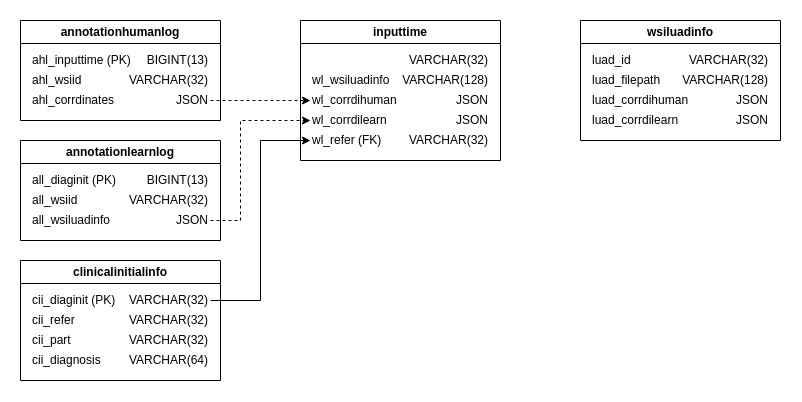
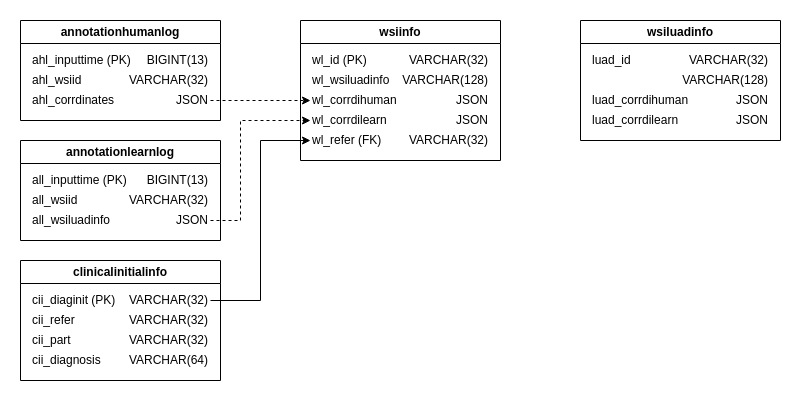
  <mxCell id="0" />
  <mxCell id="1" parent="0" />
  <mxCell id="2" value="annotationhumanlog" style="swimlane;whiteSpace=wrap;html=1;" parent="1" vertex="1"><mxGeometry x="20" y="20" width="200" height="100" as="geometry" /></mxCell>
  <mxCell id="3" value="ahl_inputtime (PK)" style="text;html=1;strokeColor=none;fillColor=none;align=left;verticalAlign=middle;whiteSpace=wrap;rounded=0;" parent="2" vertex="1"><mxGeometry x="10" y="30" width="110" height="20" as="geometry" /></mxCell>
  <mxCell id="4" value="ahl_wsiid" style="text;html=1;strokeColor=none;fillColor=none;align=left;verticalAlign=middle;whiteSpace=wrap;rounded=0;" parent="2" vertex="1"><mxGeometry x="10" y="50" width="110" height="20" as="geometry" /></mxCell>
  <mxCell id="5" value="ahl_corrdinates" style="text;html=1;strokeColor=none;fillColor=none;align=left;verticalAlign=middle;whiteSpace=wrap;rounded=0;" parent="2" vertex="1"><mxGeometry x="10" y="70" width="110" height="20" as="geometry" /></mxCell>
  <mxCell id="6" value="BIGINT(13)" style="text;html=1;strokeColor=none;fillColor=none;align=right;verticalAlign=middle;whiteSpace=wrap;rounded=0;" parent="2" vertex="1"><mxGeometry x="120" y="30" width="70" height="20" as="geometry" /></mxCell>
  <mxCell id="7" value="VARCHAR(32)" style="text;html=1;strokeColor=none;fillColor=none;align=right;verticalAlign=middle;whiteSpace=wrap;rounded=0;" parent="2" vertex="1"><mxGeometry x="120" y="50" width="70" height="20" as="geometry" /></mxCell>
  <mxCell id="8" value="JSON" style="text;html=1;strokeColor=none;fillColor=none;align=right;verticalAlign=middle;whiteSpace=wrap;rounded=0;" parent="2" vertex="1"><mxGeometry x="120" y="70" width="70" height="20" as="geometry" /></mxCell>
- <mxCell id="9" value="inputtime" style="swimlane;whiteSpace=wrap;html=1;startSize=23;" parent="1" vertex="1"><mxGeometry x="300" y="20" width="200" height="140" as="geometry" /></mxCell>
+ <mxCell id="9" value="wsiinfo" style="swimlane;whiteSpace=wrap;html=1;startSize=23;" parent="1" vertex="1"><mxGeometry x="300" y="20" width="200" height="140" as="geometry" /></mxCell>
+ <mxCell id="10" value="wl_id (PK)" style="text;html=1;strokeColor=none;fillColor=none;align=left;verticalAlign=middle;whiteSpace=wrap;rounded=0;" parent="9" vertex="1"><mxGeometry x="10" y="30" width="110" height="20" as="geometry" /></mxCell>
  <mxCell id="11" value="wl_corrdihuman" style="text;html=1;strokeColor=none;fillColor=none;align=left;verticalAlign=middle;whiteSpace=wrap;rounded=0;" parent="9" vertex="1"><mxGeometry x="10" y="70" width="110" height="20" as="geometry" /></mxCell>
  <mxCell id="12" value="wl_wsiluadinfo" style="text;html=1;strokeColor=none;fillColor=none;align=left;verticalAlign=middle;whiteSpace=wrap;rounded=0;" parent="9" vertex="1"><mxGeometry x="10" y="50" width="110" height="20" as="geometry" /></mxCell>
  <mxCell id="13" value="VARCHAR(32)" style="text;html=1;strokeColor=none;fillColor=none;align=right;verticalAlign=middle;whiteSpace=wrap;rounded=0;" parent="9" vertex="1"><mxGeometry x="120" y="30" width="70" height="20" as="geometry" /></mxCell>
  <mxCell id="14" value="VARCHAR(128)" style="text;html=1;strokeColor=none;fillColor=none;align=right;verticalAlign=middle;whiteSpace=wrap;rounded=0;" parent="9" vertex="1"><mxGeometry x="120" y="50" width="70" height="20" as="geometry" /></mxCell>
  <mxCell id="15" value="JSON" style="text;html=1;strokeColor=none;fillColor=none;align=right;verticalAlign=middle;whiteSpace=wrap;rounded=0;" parent="9" vertex="1"><mxGeometry x="120" y="70" width="70" height="20" as="geometry" /></mxCell>
  <mxCell id="16" value="VARCHAR(32)" style="text;html=1;strokeColor=none;fillColor=none;align=right;verticalAlign=middle;whiteSpace=wrap;rounded=0;" parent="9" vertex="1"><mxGeometry x="120" y="110" width="70" height="20" as="geometry" /></mxCell>
  <mxCell id="17" value="wl_refer (FK)" style="text;html=1;strokeColor=none;fillColor=none;align=left;verticalAlign=middle;whiteSpace=wrap;rounded=0;" parent="9" vertex="1"><mxGeometry x="10" y="110" width="110" height="20" as="geometry" /></mxCell>
  <mxCell id="18" value="wl_corrdilearn" style="text;html=1;strokeColor=none;fillColor=none;align=left;verticalAlign=middle;whiteSpace=wrap;rounded=0;" vertex="1" parent="9"><mxGeometry x="10" y="90" width="110" height="20" as="geometry" /></mxCell>
  <mxCell id="19" value="JSON" style="text;html=1;strokeColor=none;fillColor=none;align=right;verticalAlign=middle;whiteSpace=wrap;rounded=0;" vertex="1" parent="9"><mxGeometry x="120" y="90" width="70" height="20" as="geometry" /></mxCell>
  <mxCell id="20" value="clinicalinitialinfo" style="swimlane;whiteSpace=wrap;html=1;" parent="1" vertex="1"><mxGeometry x="20" y="260" width="200" height="120" as="geometry" /></mxCell>
  <mxCell id="21" value="cii_diaginit (PK)" style="text;html=1;strokeColor=none;fillColor=none;align=left;verticalAlign=middle;whiteSpace=wrap;rounded=0;" parent="20" vertex="1"><mxGeometry x="10" y="30" width="110" height="20" as="geometry" /></mxCell>
  <mxCell id="22" value="cii_refer" style="text;html=1;strokeColor=none;fillColor=none;align=left;verticalAlign=middle;whiteSpace=wrap;rounded=0;" parent="20" vertex="1"><mxGeometry x="10" y="50" width="110" height="20" as="geometry" /></mxCell>
  <mxCell id="23" value="cii_part" style="text;html=1;strokeColor=none;fillColor=none;align=left;verticalAlign=middle;whiteSpace=wrap;rounded=0;" parent="20" vertex="1"><mxGeometry x="10" y="70" width="110" height="20" as="geometry" /></mxCell>
  <mxCell id="24" value="VARCHAR(32)" style="text;html=1;strokeColor=none;fillColor=none;align=right;verticalAlign=middle;whiteSpace=wrap;rounded=0;" parent="20" vertex="1"><mxGeometry x="120" y="30" width="70" height="20" as="geometry" /></mxCell>
  <mxCell id="25" value="VARCHAR(32)" style="text;html=1;strokeColor=none;fillColor=none;align=right;verticalAlign=middle;whiteSpace=wrap;rounded=0;" parent="20" vertex="1"><mxGeometry x="120" y="50" width="70" height="20" as="geometry" /></mxCell>
  <mxCell id="26" value="VARCHAR(32)" style="text;html=1;strokeColor=none;fillColor=none;align=right;verticalAlign=middle;whiteSpace=wrap;rounded=0;" parent="20" vertex="1"><mxGeometry x="120" y="70" width="70" height="20" as="geometry" /></mxCell>
  <mxCell id="27" value="cii_diagnosis" style="text;html=1;strokeColor=none;fillColor=none;align=left;verticalAlign=middle;whiteSpace=wrap;rounded=0;" vertex="1" parent="20"><mxGeometry x="10" y="90" width="110" height="20" as="geometry" /></mxCell>
  <mxCell id="28" value="VARCHAR(64)" style="text;html=1;strokeColor=none;fillColor=none;align=right;verticalAlign=middle;whiteSpace=wrap;rounded=0;" vertex="1" parent="20"><mxGeometry x="120" y="90" width="70" height="20" as="geometry" /></mxCell>
  <mxCell id="29" style="edgeStyle=orthogonalEdgeStyle;rounded=0;orthogonalLoop=1;jettySize=auto;html=1;entryX=0;entryY=0.5;entryDx=0;entryDy=0;" edge="1" parent="1" source="24" target="17"><mxGeometry relative="1" as="geometry" /></mxCell>
  <mxCell id="30" style="edgeStyle=orthogonalEdgeStyle;rounded=0;orthogonalLoop=1;jettySize=auto;html=1;entryX=0;entryY=0.5;entryDx=0;entryDy=0;dashed=1;" edge="1" parent="1" source="8" target="11"><mxGeometry relative="1" as="geometry" /></mxCell>
  <mxCell id="31" value="wsiluadinfo" style="swimlane;whiteSpace=wrap;html=1;startSize=23;" vertex="1" parent="1"><mxGeometry x="580" y="20" width="200" height="120" as="geometry" /></mxCell>
  <mxCell id="32" value="luad_id" style="text;html=1;strokeColor=none;fillColor=none;align=left;verticalAlign=middle;whiteSpace=wrap;rounded=0;" vertex="1" parent="31"><mxGeometry x="10" y="30" width="110" height="20" as="geometry" /></mxCell>
  <mxCell id="33" value="luad_corrdihuman" style="text;html=1;strokeColor=none;fillColor=none;align=left;verticalAlign=middle;whiteSpace=wrap;rounded=0;" vertex="1" parent="31"><mxGeometry x="10" y="70" width="110" height="20" as="geometry" /></mxCell>
- <mxCell id="34" value="luad_filepath" style="text;html=1;strokeColor=none;fillColor=none;align=left;verticalAlign=middle;whiteSpace=wrap;rounded=0;" vertex="1" parent="31"><mxGeometry x="10" y="50" width="110" height="20" as="geometry" /></mxCell>
  <mxCell id="35" value="VARCHAR(32)" style="text;html=1;strokeColor=none;fillColor=none;align=right;verticalAlign=middle;whiteSpace=wrap;rounded=0;" vertex="1" parent="31"><mxGeometry x="120" y="30" width="70" height="20" as="geometry" /></mxCell>
  <mxCell id="36" value="VARCHAR(128)" style="text;html=1;strokeColor=none;fillColor=none;align=right;verticalAlign=middle;whiteSpace=wrap;rounded=0;" vertex="1" parent="31"><mxGeometry x="120" y="50" width="70" height="20" as="geometry" /></mxCell>
  <mxCell id="37" value="JSON" style="text;html=1;strokeColor=none;fillColor=none;align=right;verticalAlign=middle;whiteSpace=wrap;rounded=0;" vertex="1" parent="31"><mxGeometry x="120" y="70" width="70" height="20" as="geometry" /></mxCell>
  <mxCell id="38" value="luad_corrdilearn" style="text;html=1;strokeColor=none;fillColor=none;align=left;verticalAlign=middle;whiteSpace=wrap;rounded=0;" vertex="1" parent="31"><mxGeometry x="10" y="90" width="110" height="20" as="geometry" /></mxCell>
  <mxCell id="39" value="JSON" style="text;html=1;strokeColor=none;fillColor=none;align=right;verticalAlign=middle;whiteSpace=wrap;rounded=0;" vertex="1" parent="31"><mxGeometry x="120" y="90" width="70" height="20" as="geometry" /></mxCell>
  <mxCell id="40" value="annotationlearnlog" style="swimlane;whiteSpace=wrap;html=1;" vertex="1" parent="1"><mxGeometry x="20" y="140" width="200" height="100" as="geometry" /></mxCell>
- <mxCell id="41" value="all_diaginit (PK)" style="text;html=1;strokeColor=none;fillColor=none;align=left;verticalAlign=middle;whiteSpace=wrap;rounded=0;" vertex="1" parent="40"><mxGeometry x="10" y="30" width="110" height="20" as="geometry" /></mxCell>
+ <mxCell id="41" value="all_inputtime (PK)" style="text;html=1;strokeColor=none;fillColor=none;align=left;verticalAlign=middle;whiteSpace=wrap;rounded=0;" vertex="1" parent="40"><mxGeometry x="10" y="30" width="110" height="20" as="geometry" /></mxCell>
  <mxCell id="42" value="all_wsiid" style="text;html=1;strokeColor=none;fillColor=none;align=left;verticalAlign=middle;whiteSpace=wrap;rounded=0;" vertex="1" parent="40"><mxGeometry x="10" y="50" width="110" height="20" as="geometry" /></mxCell>
  <mxCell id="43" value="all_wsiluadinfo" style="text;html=1;strokeColor=none;fillColor=none;align=left;verticalAlign=middle;whiteSpace=wrap;rounded=0;" vertex="1" parent="40"><mxGeometry x="10" y="70" width="110" height="20" as="geometry" /></mxCell>
  <mxCell id="44" value="BIGINT(13)" style="text;html=1;strokeColor=none;fillColor=none;align=right;verticalAlign=middle;whiteSpace=wrap;rounded=0;" vertex="1" parent="40"><mxGeometry x="120" y="30" width="70" height="20" as="geometry" /></mxCell>
  <mxCell id="45" value="VARCHAR(32)" style="text;html=1;strokeColor=none;fillColor=none;align=right;verticalAlign=middle;whiteSpace=wrap;rounded=0;" vertex="1" parent="40"><mxGeometry x="120" y="50" width="70" height="20" as="geometry" /></mxCell>
  <mxCell id="46" value="JSON" style="text;html=1;strokeColor=none;fillColor=none;align=right;verticalAlign=middle;whiteSpace=wrap;rounded=0;" vertex="1" parent="40"><mxGeometry x="120" y="70" width="70" height="20" as="geometry" /></mxCell>
  <mxCell id="47" style="edgeStyle=orthogonalEdgeStyle;rounded=0;orthogonalLoop=1;jettySize=auto;html=1;entryX=0;entryY=0.5;entryDx=0;entryDy=0;dashed=1;" edge="1" parent="1" source="46" target="18"><mxGeometry relative="1" as="geometry"><Array as="points"><mxPoint x="240" y="220" /><mxPoint x="240" y="120" /></Array></mxGeometry></mxCell>
